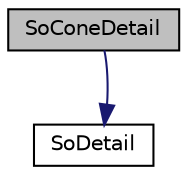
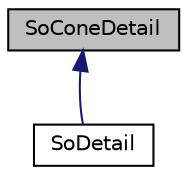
  digraph {
    node [color=black fontname=Helvetica fontsize=10 shape=record style=filled]
    n1 [fillcolor=grey75 fontcolor=black height=0.2 label=SoConeDetail width=0.4]
    n2 [fillcolor=white height=0.2 label=SoDetail width=0.4]
-   n2 -> n1 [color=midnightblue dir=back fontname=Helvetica fontsize=10 labelfontname=Helvetica labelfontsize=10 style=solid]
+   n1 -> n2 [color=midnightblue dir=back fontname=Helvetica fontsize=10 labelfontname=Helvetica labelfontsize=10 style=solid]
  }
